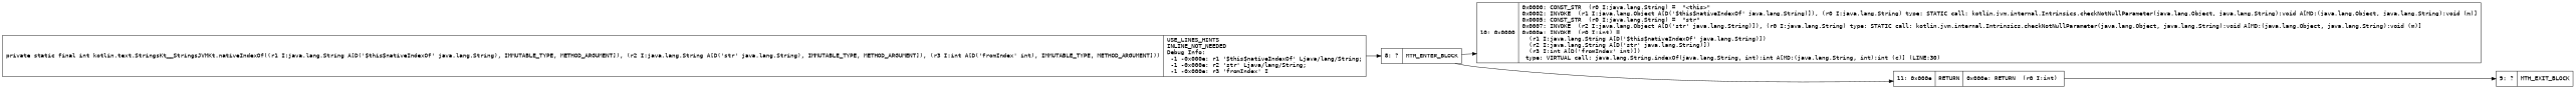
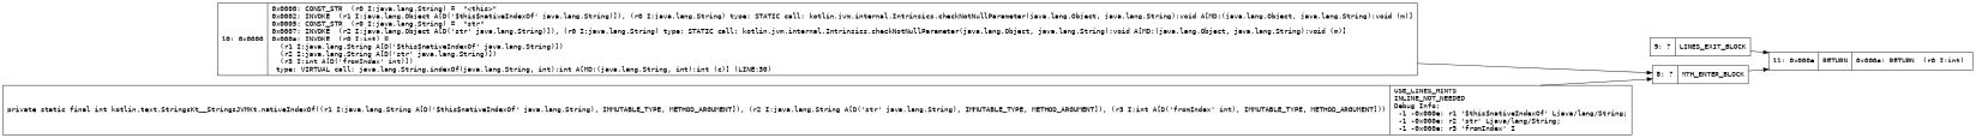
  digraph {
    fontname="DejaVu Sans Mono"
    rankdir=LR
    node [fontname="DejaVu Sans Mono" shape=record]
    edge [fontname="DejaVu Sans Mono"]
    n1 [label="{8\:\ ?|MTH_ENTER_BLOCK\l}"]
    n2 [label="{10\:\ 0x0000|0x0000: CONST_STR  (r0 I:java.lang.String) =  \"\<this\>\" \l0x0002: INVOKE  (r1 I:java.lang.Object A[D('$this$nativeIndexOf' java.lang.String)]), (r0 I:java.lang.String) type: STATIC call: kotlin.jvm.internal.Intrinsics.checkNotNullParameter(java.lang.Object, java.lang.String):void A[MD:(java.lang.Object, java.lang.String):void (m)]\l0x0005: CONST_STR  (r0 I:java.lang.String) =  \"str\" \l0x0007: INVOKE  (r2 I:java.lang.Object A[D('str' java.lang.String)]), (r0 I:java.lang.String) type: STATIC call: kotlin.jvm.internal.Intrinsics.checkNotNullParameter(java.lang.Object, java.lang.String):void A[MD:(java.lang.Object, java.lang.String):void (m)]\l0x000a: INVOKE  (r0 I:int) = \l  (r1 I:java.lang.String A[D('$this$nativeIndexOf' java.lang.String)])\l  (r2 I:java.lang.String A[D('str' java.lang.String)])\l  (r3 I:int A[D('fromIndex' int)])\l type: VIRTUAL call: java.lang.String.indexOf(java.lang.String, int):int A[MD:(java.lang.String, int):int (c)] (LINE:30)\l}"]
    n3 [label="{11\:\ 0x000e|RETURN\l|0x000e: RETURN  (r0 I:int) \l}"]
-   n4 [label="{9\:\ ?|MTH_EXIT_BLOCK\l}"]
+   n4 [label="{9\:\ ?|LINES_EXIT_BLOCK\l}"]
    n5 [label="{private static final int kotlin.text.StringsKt__StringsJVMKt.nativeIndexOf((r1 I:java.lang.String A[D('$this$nativeIndexOf' java.lang.String), IMMUTABLE_TYPE, METHOD_ARGUMENT]), (r2 I:java.lang.String A[D('str' java.lang.String), IMMUTABLE_TYPE, METHOD_ARGUMENT]), (r3 I:int A[D('fromIndex' int), IMMUTABLE_TYPE, METHOD_ARGUMENT]))  | USE_LINES_HINTS\lINLINE_NOT_NEEDED\lDebug Info:\l  \-1 \-0x000e: r1 '$this$nativeIndexOf' Ljava\/lang\/String;\l  \-1 \-0x000e: r2 'str' Ljava\/lang\/String;\l  \-1 \-0x000e: r3 'fromIndex' I\l}"]
-   n1 -> n2
+   n2 -> n1
    n1 -> n3
-   n3 -> n4
+   n4 -> n3
    n5 -> n1
  }
